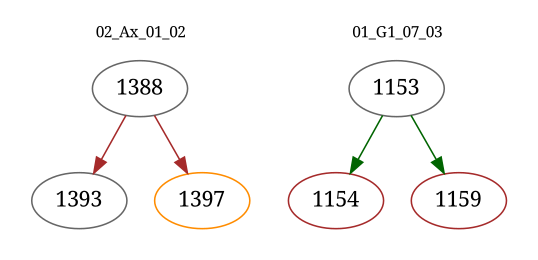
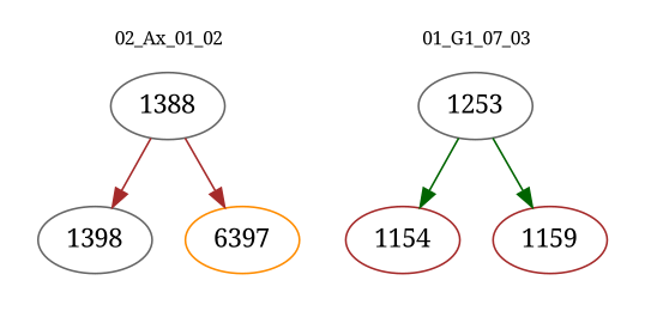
  digraph {
    fontname="Noto Serif"
    node [color=gray40 fontname="Noto Serif"]
    edge [color=brown fontname="Noto Serif"]
    n1 [label=1388]
-   n2 [label=1393]
-   n3 [color=darkorange label=1397]
-   n4 [label=1153]
+   n2 [label=1398]
+   n3 [color=darkorange label=6397]
+   n4 [label=1253]
    n5 [color=brown label=1154]
    n6 [color=brown label=1159]
    subgraph cluster_1 {
      color=white
      fontsize=10
      label="02_Ax_01_02"
      n1
      n2
      n3
    }
    subgraph cluster_2 {
      color=white
      fontsize=10
      label="01_G1_07_03"
      n4
      n5
      n6
    }
    n1 -> n2
    n1 -> n3
    n4 -> n5 [color=darkgreen]
    n4 -> n6 [color=darkgreen]
  }
